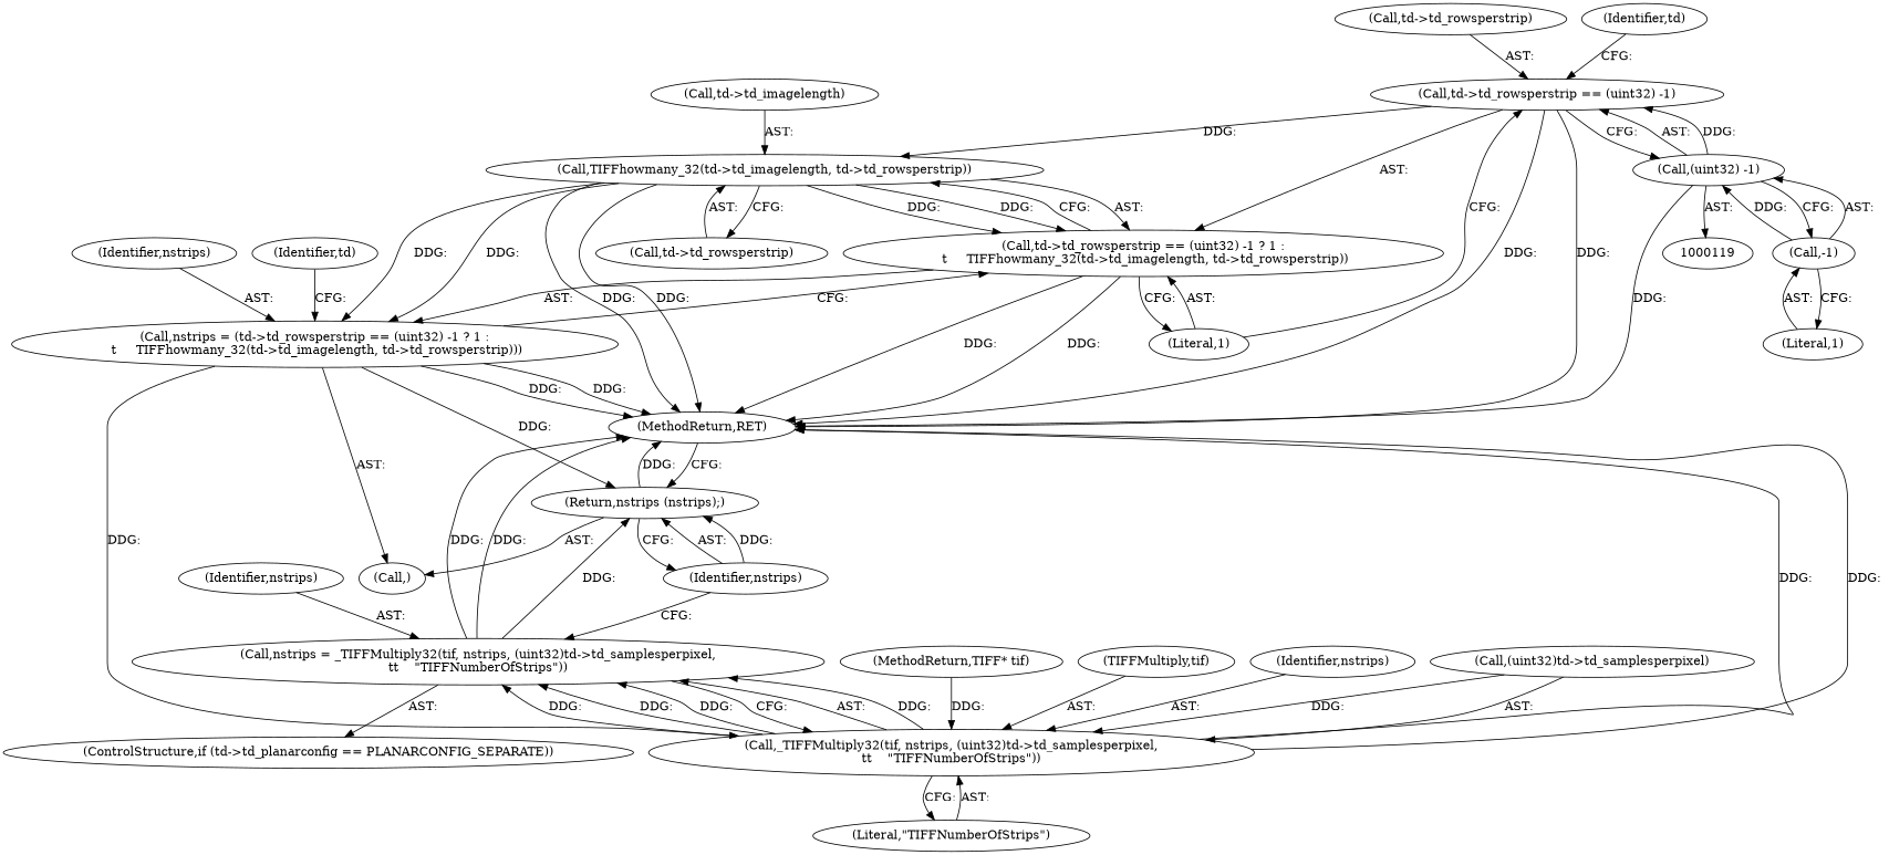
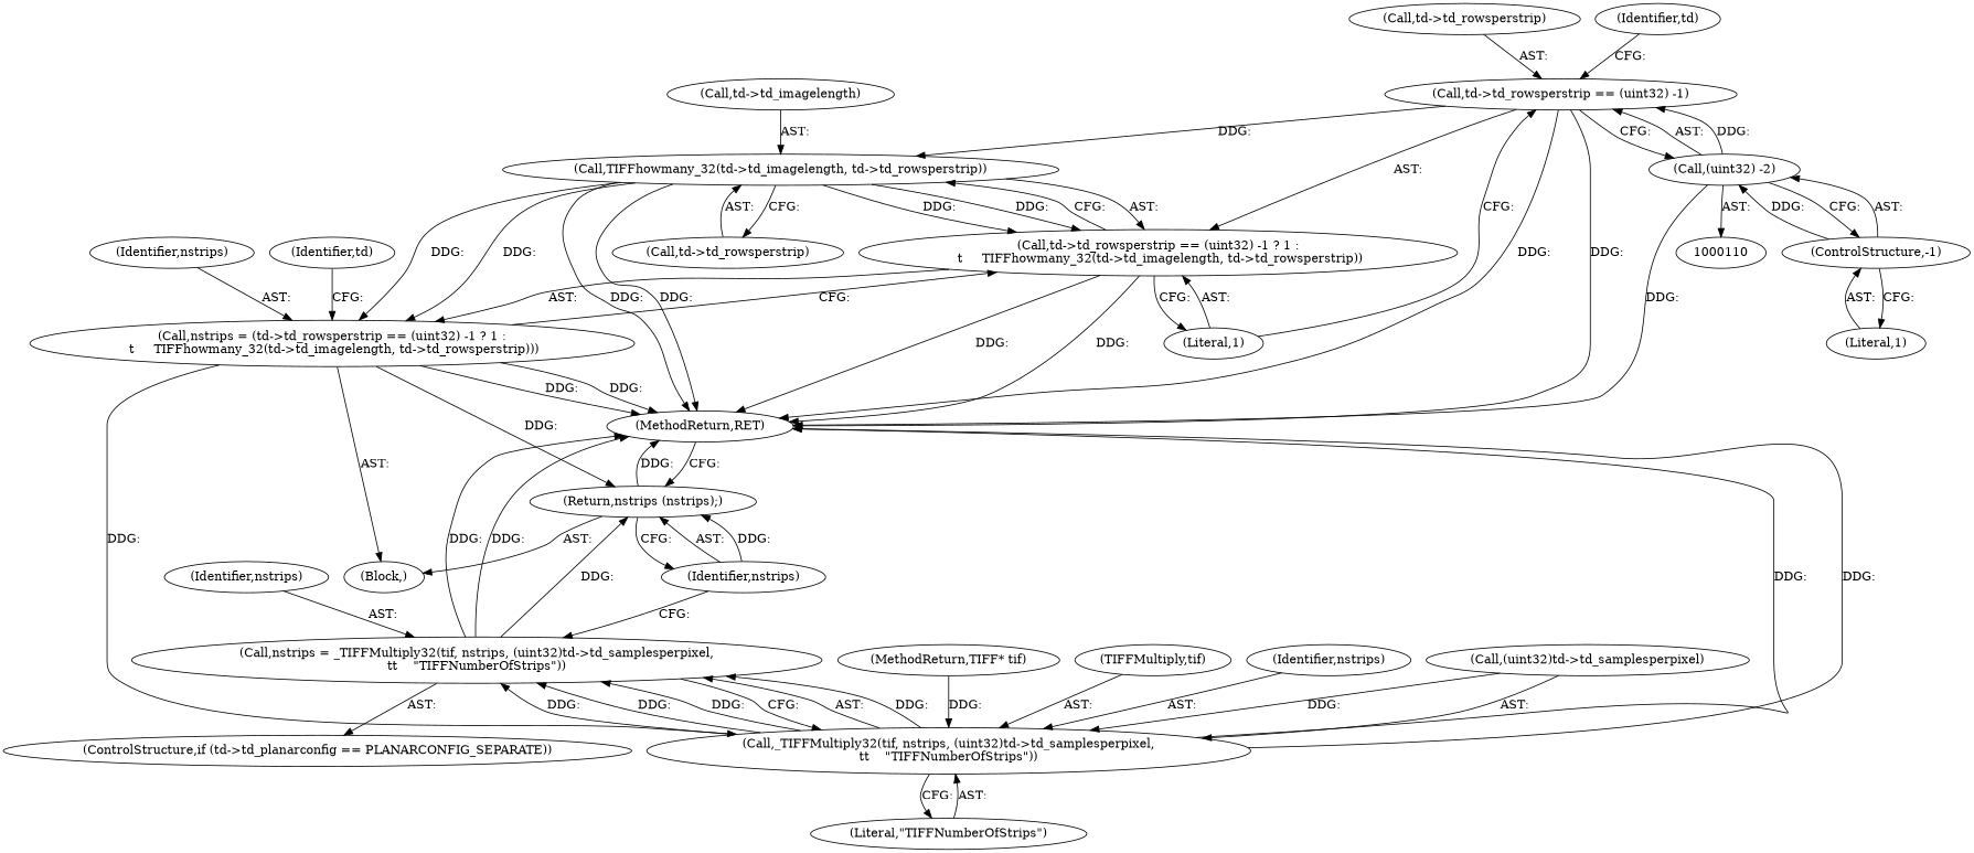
  digraph {
    fontname="DejaVu Serif"
    node [fontname="DejaVu Serif"]
    edge [fontname="DejaVu Serif"]
    n1 [label="(Call,td->td_rowsperstrip == (uint32) -1)"]
-   n2 [label="(Call,(uint32) -1)"]
+   n2 [label="(Call,(uint32) -2)"]
    n3 [label="(Call,TIFFhowmany_32(td->td_imagelength, td->td_rowsperstrip))"]
    n4 [label="(Call,td->td_rowsperstrip == (uint32) -1 ? 1 :\n \t     TIFFhowmany_32(td->td_imagelength, td->td_rowsperstrip))"]
    n5 [label="(MethodReturn,RET)"]
-   n6 [label="(Call,-1)"]
-   1000119
+   n6 [label="(ControlStructure,-1)"]
+   1000119 [label=1000110]
    n8 [label="(Call,nstrips = (td->td_rowsperstrip == (uint32) -1 ? 1 :\n \t     TIFFhowmany_32(td->td_imagelength, td->td_rowsperstrip)))"]
    n9 [label="(Call,td->td_rowsperstrip)"]
    n10 [label="(Literal,1)"]
    n11 [label="(Return,nstrips (nstrips);)"]
    n12 [label="(Literal,1)"]
    n13 [label="(Call,_TIFFMultiply32(tif, nstrips, (uint32)td->td_samplesperpixel,\n\t\t    \"TIFFNumberOfStrips\"))"]
-   n14 [label="(Call,)"]
+   n14 [label="(Block,)"]
    n15 [label="(Call,nstrips = _TIFFMultiply32(tif, nstrips, (uint32)td->td_samplesperpixel,\n\t\t    \"TIFFNumberOfStrips\"))"]
    n16 [label="(Literal,\"TIFFNumberOfStrips\")"]
    n17 [label="(Identifier,nstrips)"]
    n18 [label="(ControlStructure,if (td->td_planarconfig == PLANARCONFIG_SEPARATE))"]
    n19 [label="(Call,td->td_imagelength)"]
    n20 [label="(Identifier,nstrips)"]
    n21 [label="(MethodReturn,TIFF* tif)"]
    n22 [label="(TIFFMultiply,tif)"]
    n23 [label="(Identifier,td)"]
    n24 [label="(Identifier,nstrips)"]
    n25 [label="(Call,td->td_rowsperstrip)"]
    n26 [label="(Identifier,nstrips)"]
    n27 [label="(Call,(uint32)td->td_samplesperpixel)"]
    n28 [label="(Identifier,td)"]
    n1 -> n2 [label="CFG: "]
    n1 -> n3 [label="DDG: "]
    n1 -> n4 [label="AST: "]
    n1 -> n5 [label="DDG: "]
    n1 -> n5 [label="DDG: "]
    n2 -> n1 [label="AST: "]
    n2 -> n1 [label="DDG: "]
    n2 -> n5 [label="DDG: "]
    n2 -> n6 [label="CFG: "]
    n2 -> 1000119 [label="AST: "]
    n3 -> n4 [label="AST: "]
    n3 -> n4 [label="DDG: "]
    n3 -> n4 [label="DDG: "]
    n3 -> n5 [label="DDG: "]
    n3 -> n5 [label="DDG: "]
    n3 -> n8 [label="DDG: "]
    n3 -> n8 [label="DDG: "]
    n3 -> n9 [label="CFG: "]
    n4 -> n3 [label="CFG: "]
    n4 -> n5 [label="DDG: "]
    n4 -> n5 [label="DDG: "]
    n4 -> n8 [label="AST: "]
    n4 -> n10 [label="CFG: "]
    n5 -> n11 [label="CFG: "]
    n6 -> n2 [label="AST: "]
    n6 -> n2 [label="DDG: "]
    n6 -> n12 [label="CFG: "]
    n8 -> n4 [label="CFG: "]
    n8 -> n5 [label="DDG: "]
    n8 -> n5 [label="DDG: "]
    n8 -> n11 [label="DDG: "]
    n8 -> n13 [label="DDG: "]
    n8 -> n14 [label="AST: "]
    n9 -> n3 [label="AST: "]
    n10 -> n1 [label="CFG: "]
    n10 -> n4 [label="AST: "]
    n11 -> n5 [label="DDG: "]
    n11 -> n14 [label="AST: "]
    n11 -> n17 [label="CFG: "]
    n12 -> n6 [label="AST: "]
    n13 -> n5 [label="DDG: "]
    n13 -> n5 [label="DDG: "]
    n13 -> n15 [label="AST: "]
    n13 -> n15 [label="DDG: "]
    n13 -> n15 [label="DDG: "]
    n13 -> n15 [label="DDG: "]
    n13 -> n15 [label="DDG: "]
    n13 -> n16 [label="CFG: "]
    n15 -> n5 [label="DDG: "]
    n15 -> n5 [label="DDG: "]
    n15 -> n11 [label="DDG: "]
    n15 -> n13 [label="CFG: "]
    n15 -> n18 [label="AST: "]
    n16 -> n13 [label="AST: "]
    n17 -> n11 [label="AST: "]
    n17 -> n11 [label="DDG: "]
    n17 -> n15 [label="CFG: "]
    n19 -> n3 [label="AST: "]
    n20 -> n8 [label="AST: "]
    n21 -> n13 [label="DDG: "]
    n22 -> n13 [label="AST: "]
    n23 -> n8 [label="CFG: "]
    n24 -> n15 [label="AST: "]
    n25 -> n1 [label="AST: "]
    n26 -> n13 [label="AST: "]
    n27 -> n13 [label="AST: "]
    n27 -> n13 [label="DDG: "]
    n28 -> n1 [label="CFG: "]
  }
